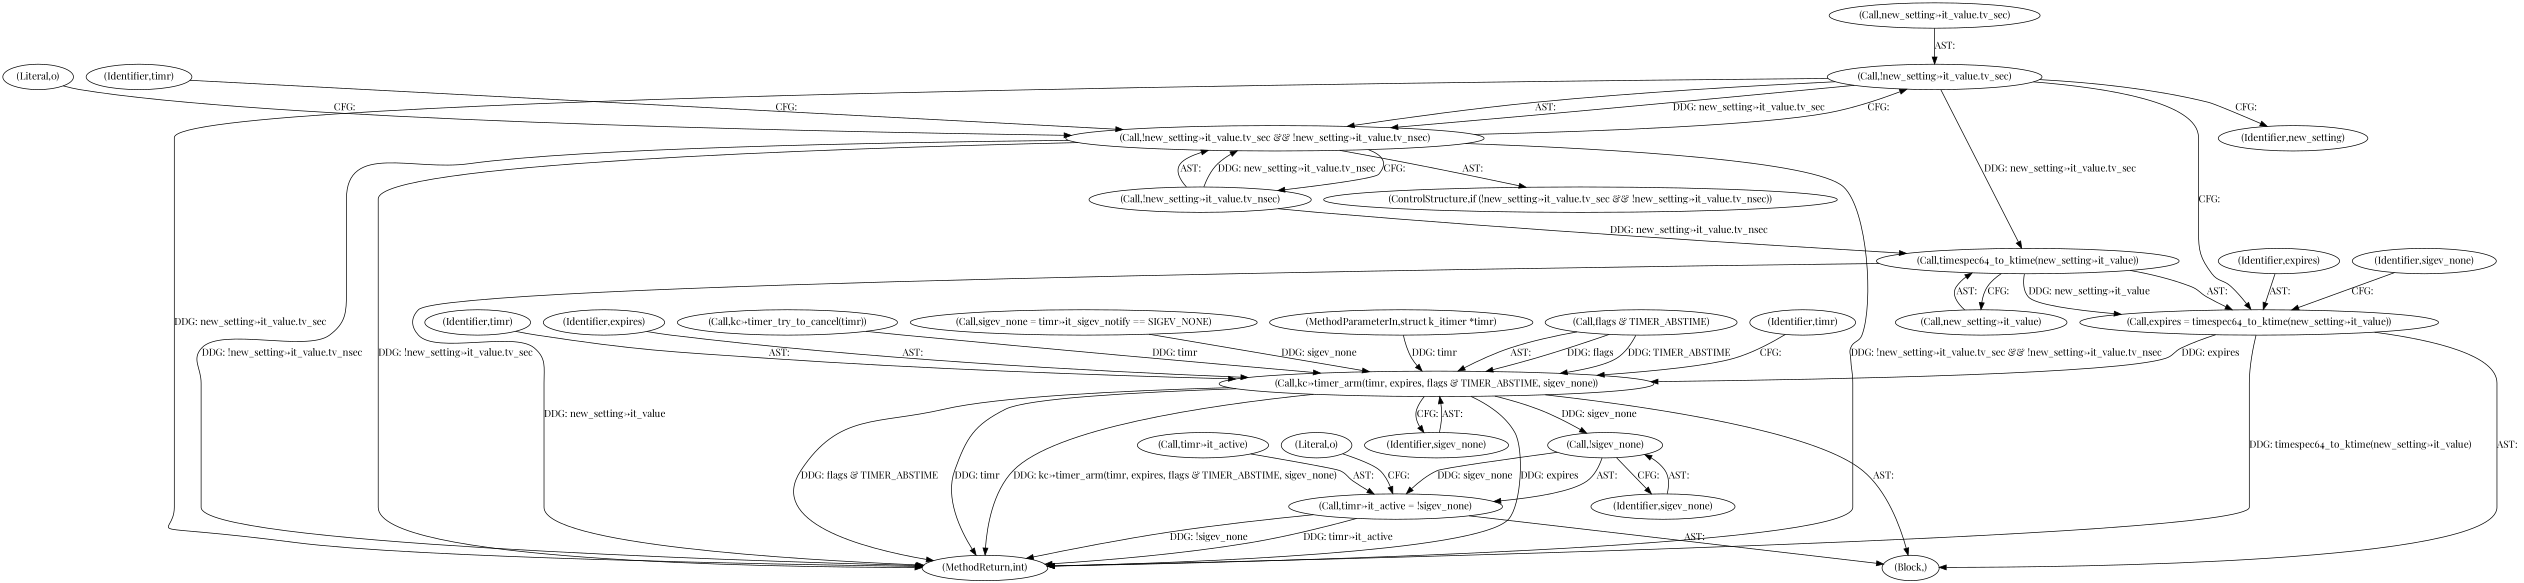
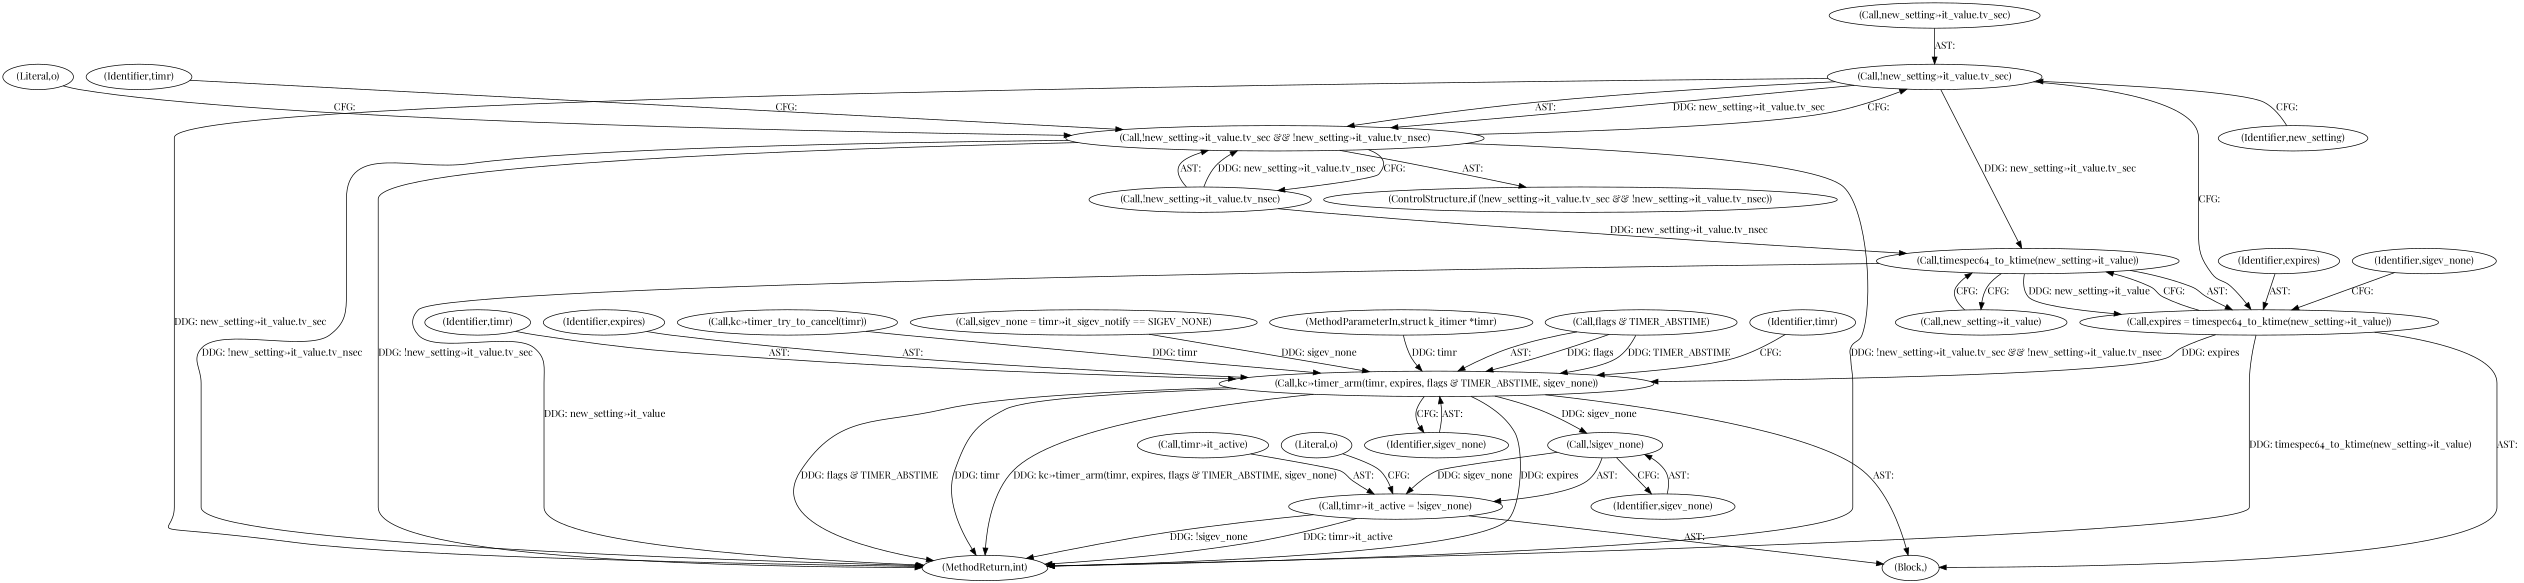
  digraph {
    fontname="Playfair Display"
    node [fontname="Playfair Display"]
    edge [fontname="Playfair Display"]
    n1 [label="(Call,!new_setting->it_value.tv_sec)"]
    n2 [label="(Call,!new_setting->it_value.tv_sec && !new_setting->it_value.tv_nsec)"]
    n3 [label="(Call,timespec64_to_ktime(new_setting->it_value))"]
    n4 [label="(MethodReturn,int)"]
    n5 [label="(Call,expires = timespec64_to_ktime(new_setting->it_value))"]
    n6 [label="(ControlStructure,if (!new_setting->it_value.tv_sec && !new_setting->it_value.tv_nsec))"]
    n7 [label="(Call,!new_setting->it_value.tv_nsec)"]
    n8 [label="(Call,new_setting->it_value)"]
    n9 [label="(Call,new_setting->it_value.tv_sec)"]
    n10 [label="(Call,kc->timer_arm(timr, expires, flags & TIMER_ABSTIME, sigev_none))"]
    n11 [label="(Block,)"]
    n12 [label="(Call,!sigev_none)"]
    n13 [label="(Identifier,sigev_none)"]
    n14 [label="(Call,timr->it_active = !sigev_none)"]
    n15 [label="(Identifier,sigev_none)"]
    n16 [label="(Literal,0)"]
    n17 [label="(MethodParameterIn,struct k_itimer *timr)"]
    n18 [label="(Identifier,expires)"]
    n19 [label="(Call,flags & TIMER_ABSTIME)"]
    n20 [label="(Identifier,timr)"]
    n21 [label="(Identifier,timr)"]
    n22 [label="(Identifier,expires)"]
    n23 [label="(Identifier,timr)"]
    n24 [label="(Identifier,new_setting)"]
    n25 [label="(Call,timr->it_active)"]
    n26 [label="(Call,kc->timer_try_to_cancel(timr))"]
    n27 [label="(Call,sigev_none = timr->it_sigev_notify == SIGEV_NONE)"]
    n28 [label="(Literal,0)"]
    n29 [label="(Identifier,sigev_none)"]
    n1 -> n2 [label="AST: "]
    n1 -> n2 [label="DDG: new_setting->it_value.tv_sec"]
    n1 -> n3 [label="DDG: new_setting->it_value.tv_sec"]
    n1 -> n4 [label="DDG: new_setting->it_value.tv_sec"]
    n1 -> n5 [label="CFG: "]
    n2 -> n1 [label="CFG: "]
    n2 -> n4 [label="DDG: !new_setting->it_value.tv_sec"]
    n2 -> n4 [label="DDG: !new_setting->it_value.tv_sec && !new_setting->it_value.tv_nsec"]
    n2 -> n4 [label="DDG: !new_setting->it_value.tv_nsec"]
    n2 -> n6 [label="AST: "]
    n2 -> n7 [label="CFG: "]
    n3 -> n4 [label="DDG: new_setting->it_value"]
    n3 -> n5 [label="AST: "]
    n3 -> n5 [label="DDG: new_setting->it_value"]
    n3 -> n8 [label="CFG: "]
+   n5 -> n3 [label="CFG: "]
    n5 -> n4 [label="DDG: timespec64_to_ktime(new_setting->it_value)"]
    n5 -> n10 [label="DDG: expires"]
    n5 -> n11 [label="AST: "]
    n7 -> n2 [label="AST: "]
    n7 -> n2 [label="DDG: new_setting->it_value.tv_nsec"]
    n7 -> n3 [label="DDG: new_setting->it_value.tv_nsec"]
-   n8 -> n3 [label="AST: "]
+   n8 -> n3 [label="CFG: "]
    n9 -> n1 [label="AST: "]
    n10 -> n4 [label="DDG: expires"]
    n10 -> n4 [label="DDG: flags & TIMER_ABSTIME"]
    n10 -> n4 [label="DDG: timr"]
    n10 -> n4 [label="DDG: kc->timer_arm(timr, expires, flags & TIMER_ABSTIME, sigev_none)"]
    n10 -> n11 [label="AST: "]
    n10 -> n12 [label="DDG: sigev_none"]
    n10 -> n13 [label="CFG: "]
    n12 -> n14 [label="AST: "]
    n12 -> n14 [label="DDG: sigev_none"]
    n12 -> n15 [label="CFG: "]
    n13 -> n10 [label="AST: "]
    n14 -> n4 [label="DDG: timr->it_active"]
    n14 -> n4 [label="DDG: !sigev_none"]
    n14 -> n11 [label="AST: "]
    n15 -> n12 [label="AST: "]
    n16 -> n2 [label="CFG: "]
    n17 -> n10 [label="DDG: timr"]
    n18 -> n5 [label="AST: "]
    n19 -> n10 [label="AST: "]
    n19 -> n10 [label="DDG: flags"]
    n19 -> n10 [label="DDG: TIMER_ABSTIME"]
    n20 -> n10 [label="CFG: "]
    n21 -> n10 [label="AST: "]
    n22 -> n10 [label="AST: "]
    n23 -> n2 [label="CFG: "]
-   n1 -> n24 [label="CFG: "]
+   n24 -> n1 [label="CFG: "]
    n25 -> n14 [label="AST: "]
    n26 -> n10 [label="DDG: timr"]
    n27 -> n10 [label="DDG: sigev_none"]
    n28 -> n14 [label="CFG: "]
    n29 -> n5 [label="CFG: "]
  }
